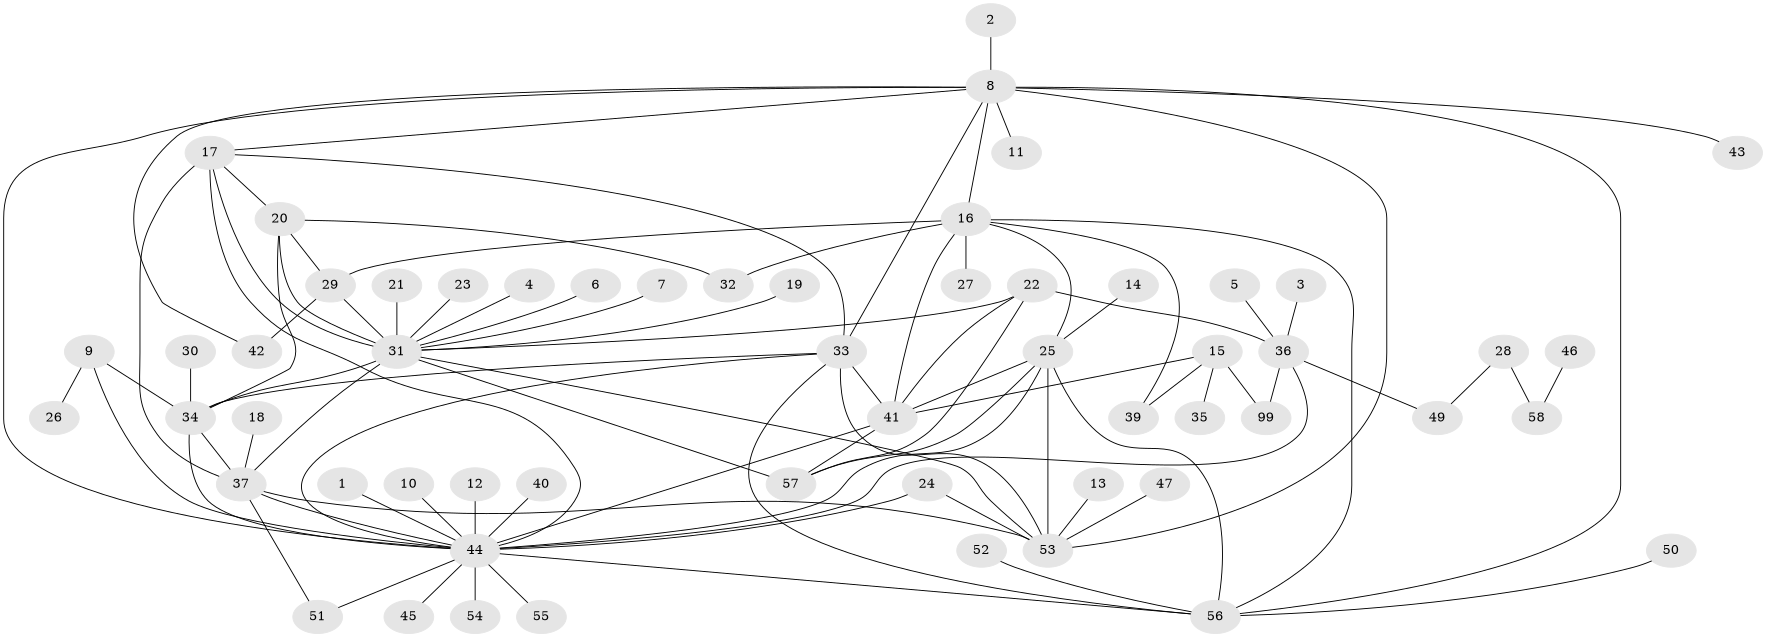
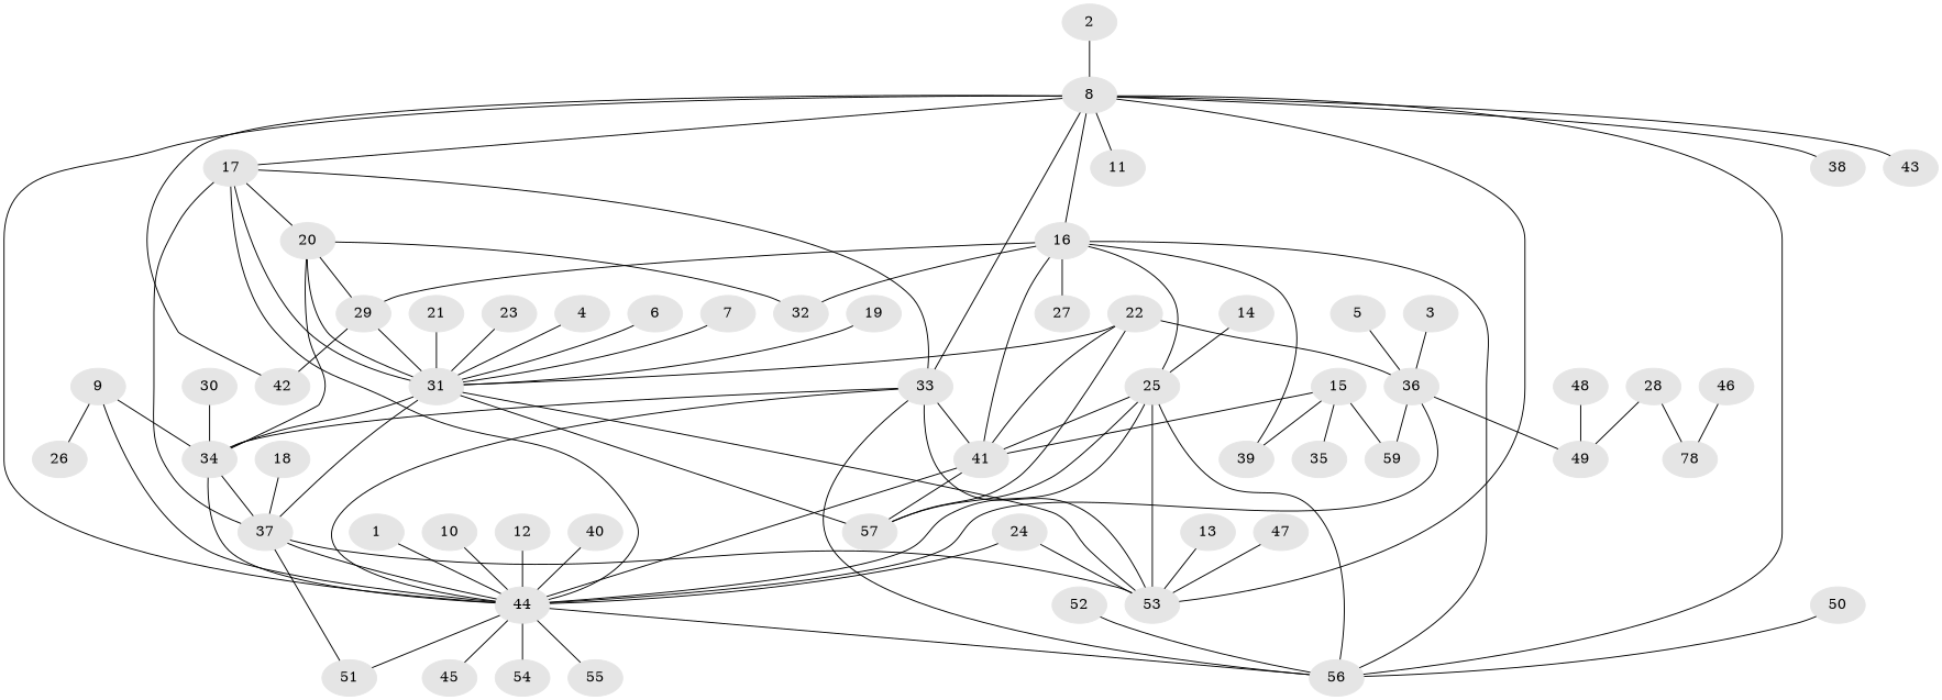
  graph {
    node [color=gray90 style=filled]
    edge [weight=1.0]
    1
    44
    56
    51
    45
    54
    55
    2
    8
    11
    16
    17
    33
+   38
    42
    43
    53
    3
    36
-   59 [label=99]
+   59
    49
    4
    31
    34
    37
    57
    5
    6
    7
    25
    39
    41
    27
    29
    32
    20
    9
    26
    10
    12
    13
    14
    15
    35
    18
    19
    21
    22
    23
    24
    28
-   58
+   58 [label=78]
    30
    40
    46
    47
+   48
    50
    52
    1 -- 44
    44 -- 56
    44 -- 51
    44 -- 45
    44 -- 54
    44 -- 55
    2 -- 8
    8 -- 44
    8 -- 56
    8 -- 11
    8 -- 16
    8 -- 17
    8 -- 33
+   8 -- 38
    8 -- 42
    8 -- 43
    8 -- 53
    16 -- 56
    16 -- 25
    16 -- 39
    16 -- 41
    16 -- 27
    16 -- 29
    16 -- 32
    17 -- 44 [weight=2.0]
    17 -- 33
    17 -- 31 [weight=2.0]
    17 -- 37
    17 -- 20
    33 -- 44
    33 -- 56
    33 -- 53
    33 -- 34
    33 -- 41
    3 -- 36
    36 -- 44
    36 -- 59
    36 -- 49
    4 -- 31
    31 -- 53
    31 -- 34
    31 -- 37
    31 -- 57
    34 -- 44
    34 -- 37
    37 -- 44
    37 -- 51
    37 -- 53
    5 -- 36
    6 -- 31
    7 -- 31
    25 -- 44
    25 -- 56
    25 -- 53
    25 -- 57
    25 -- 41
    41 -- 44
    41 -- 57
    29 -- 42
    29 -- 31
    20 -- 31 [weight=2.0]
    20 -- 34
    20 -- 29
    20 -- 32
    9 -- 44
    9 -- 34
    9 -- 26
    10 -- 44
    12 -- 44
    13 -- 53
    14 -- 25
    15 -- 59
    15 -- 39
    15 -- 41
    15 -- 35
    18 -- 37
    19 -- 31
    21 -- 31 [weight=2.0]
    22 -- 36 [weight=2.0]
    22 -- 31
    22 -- 57
    22 -- 41
    23 -- 31
    24 -- 44
    24 -- 53
    28 -- 49
    28 -- 58
    30 -- 34
    40 -- 44
    46 -- 58
    47 -- 53
+   48 -- 49
    50 -- 56
    52 -- 56
  }
